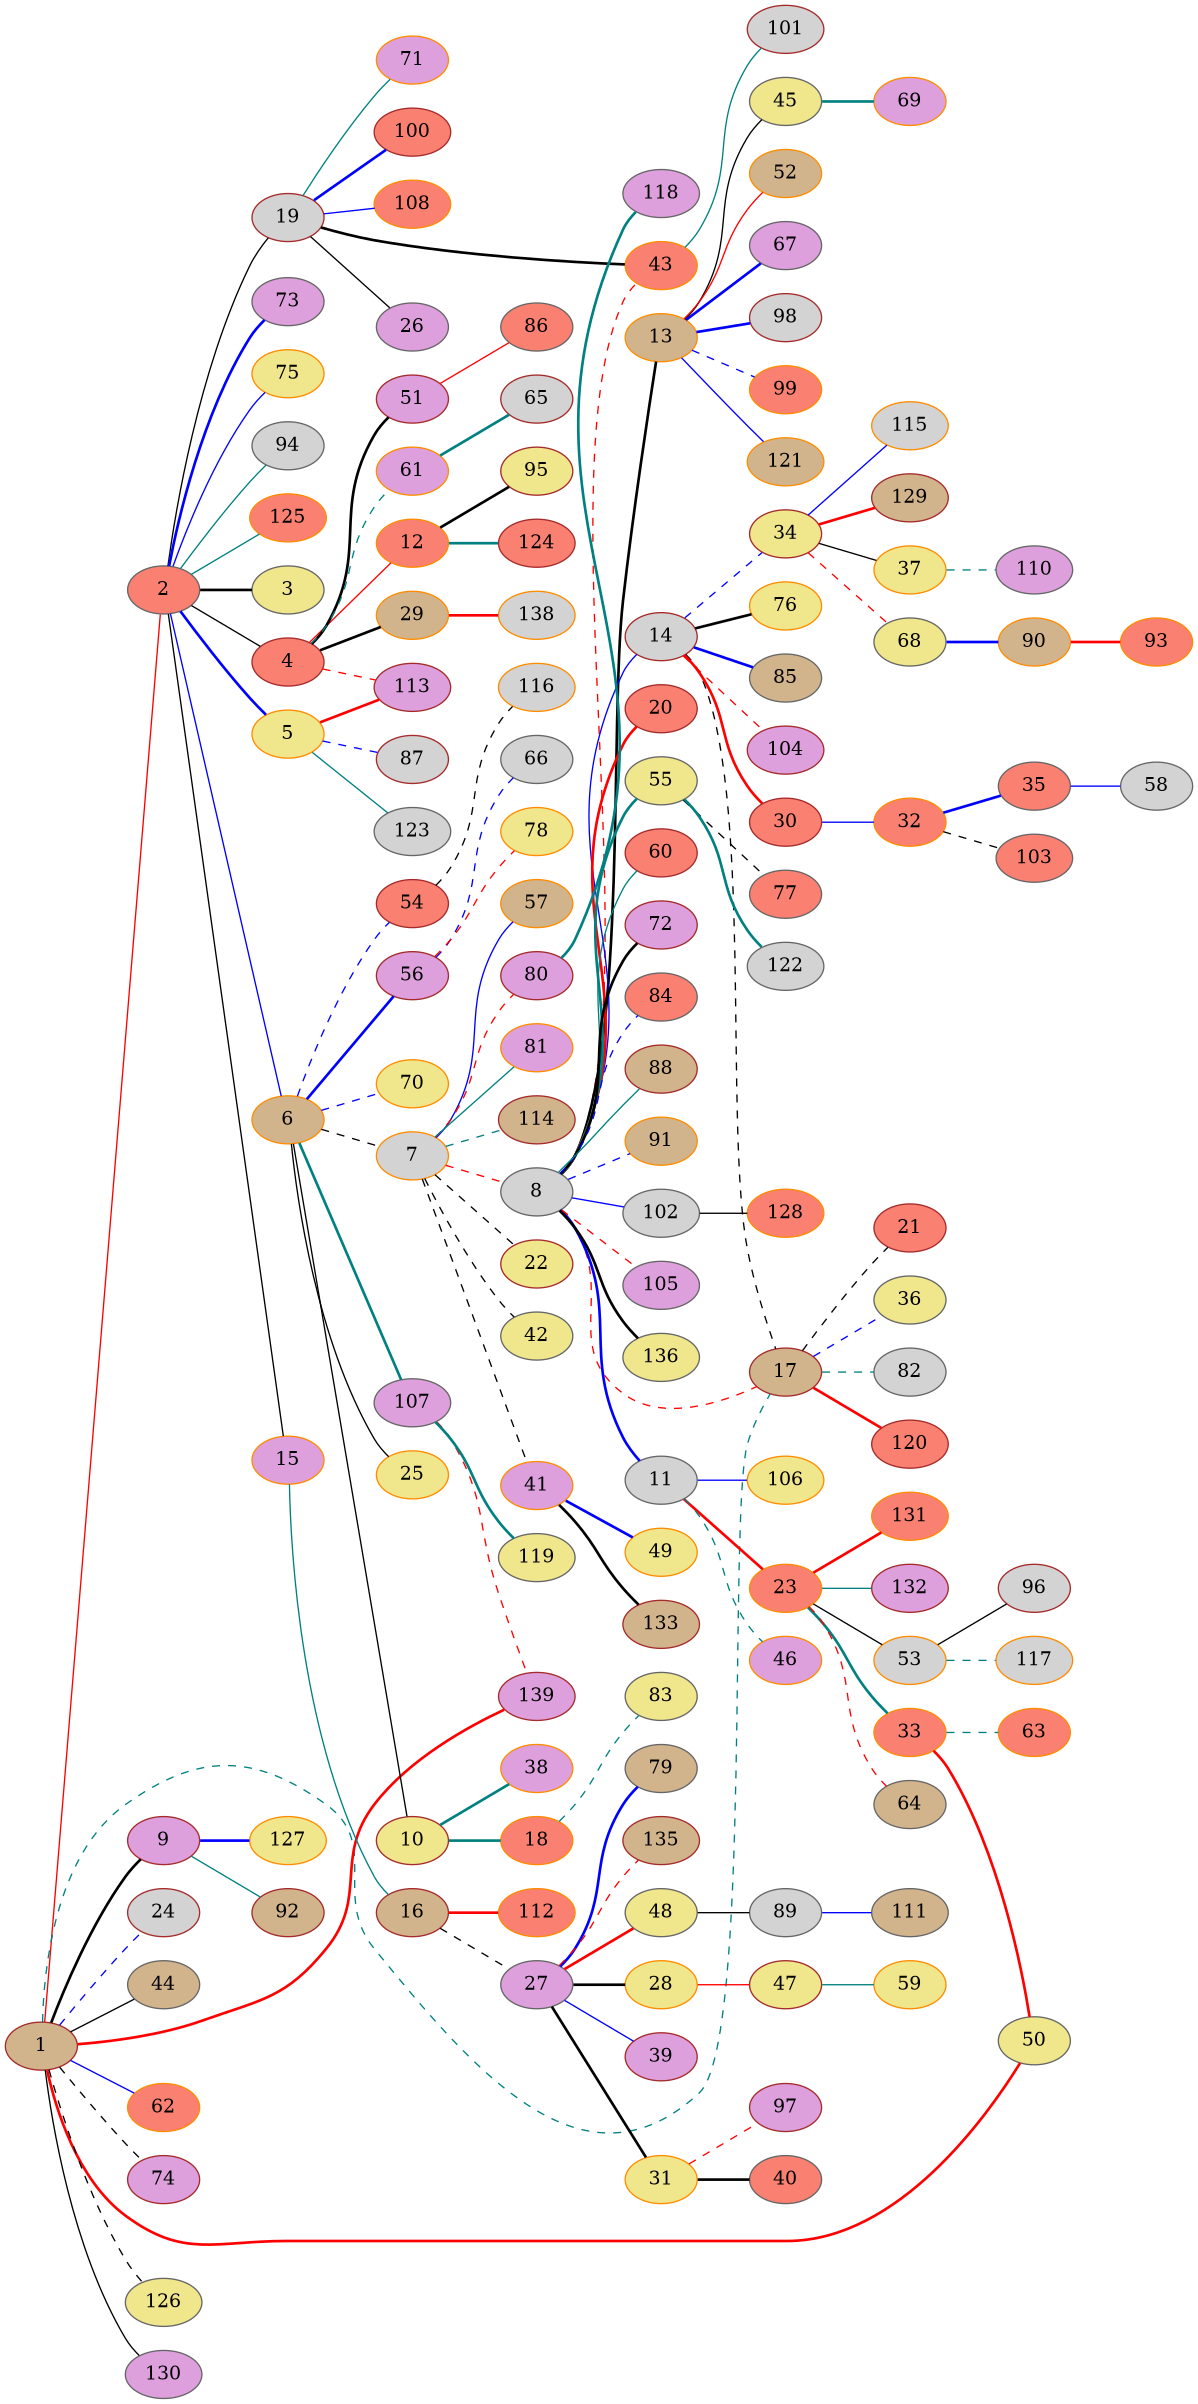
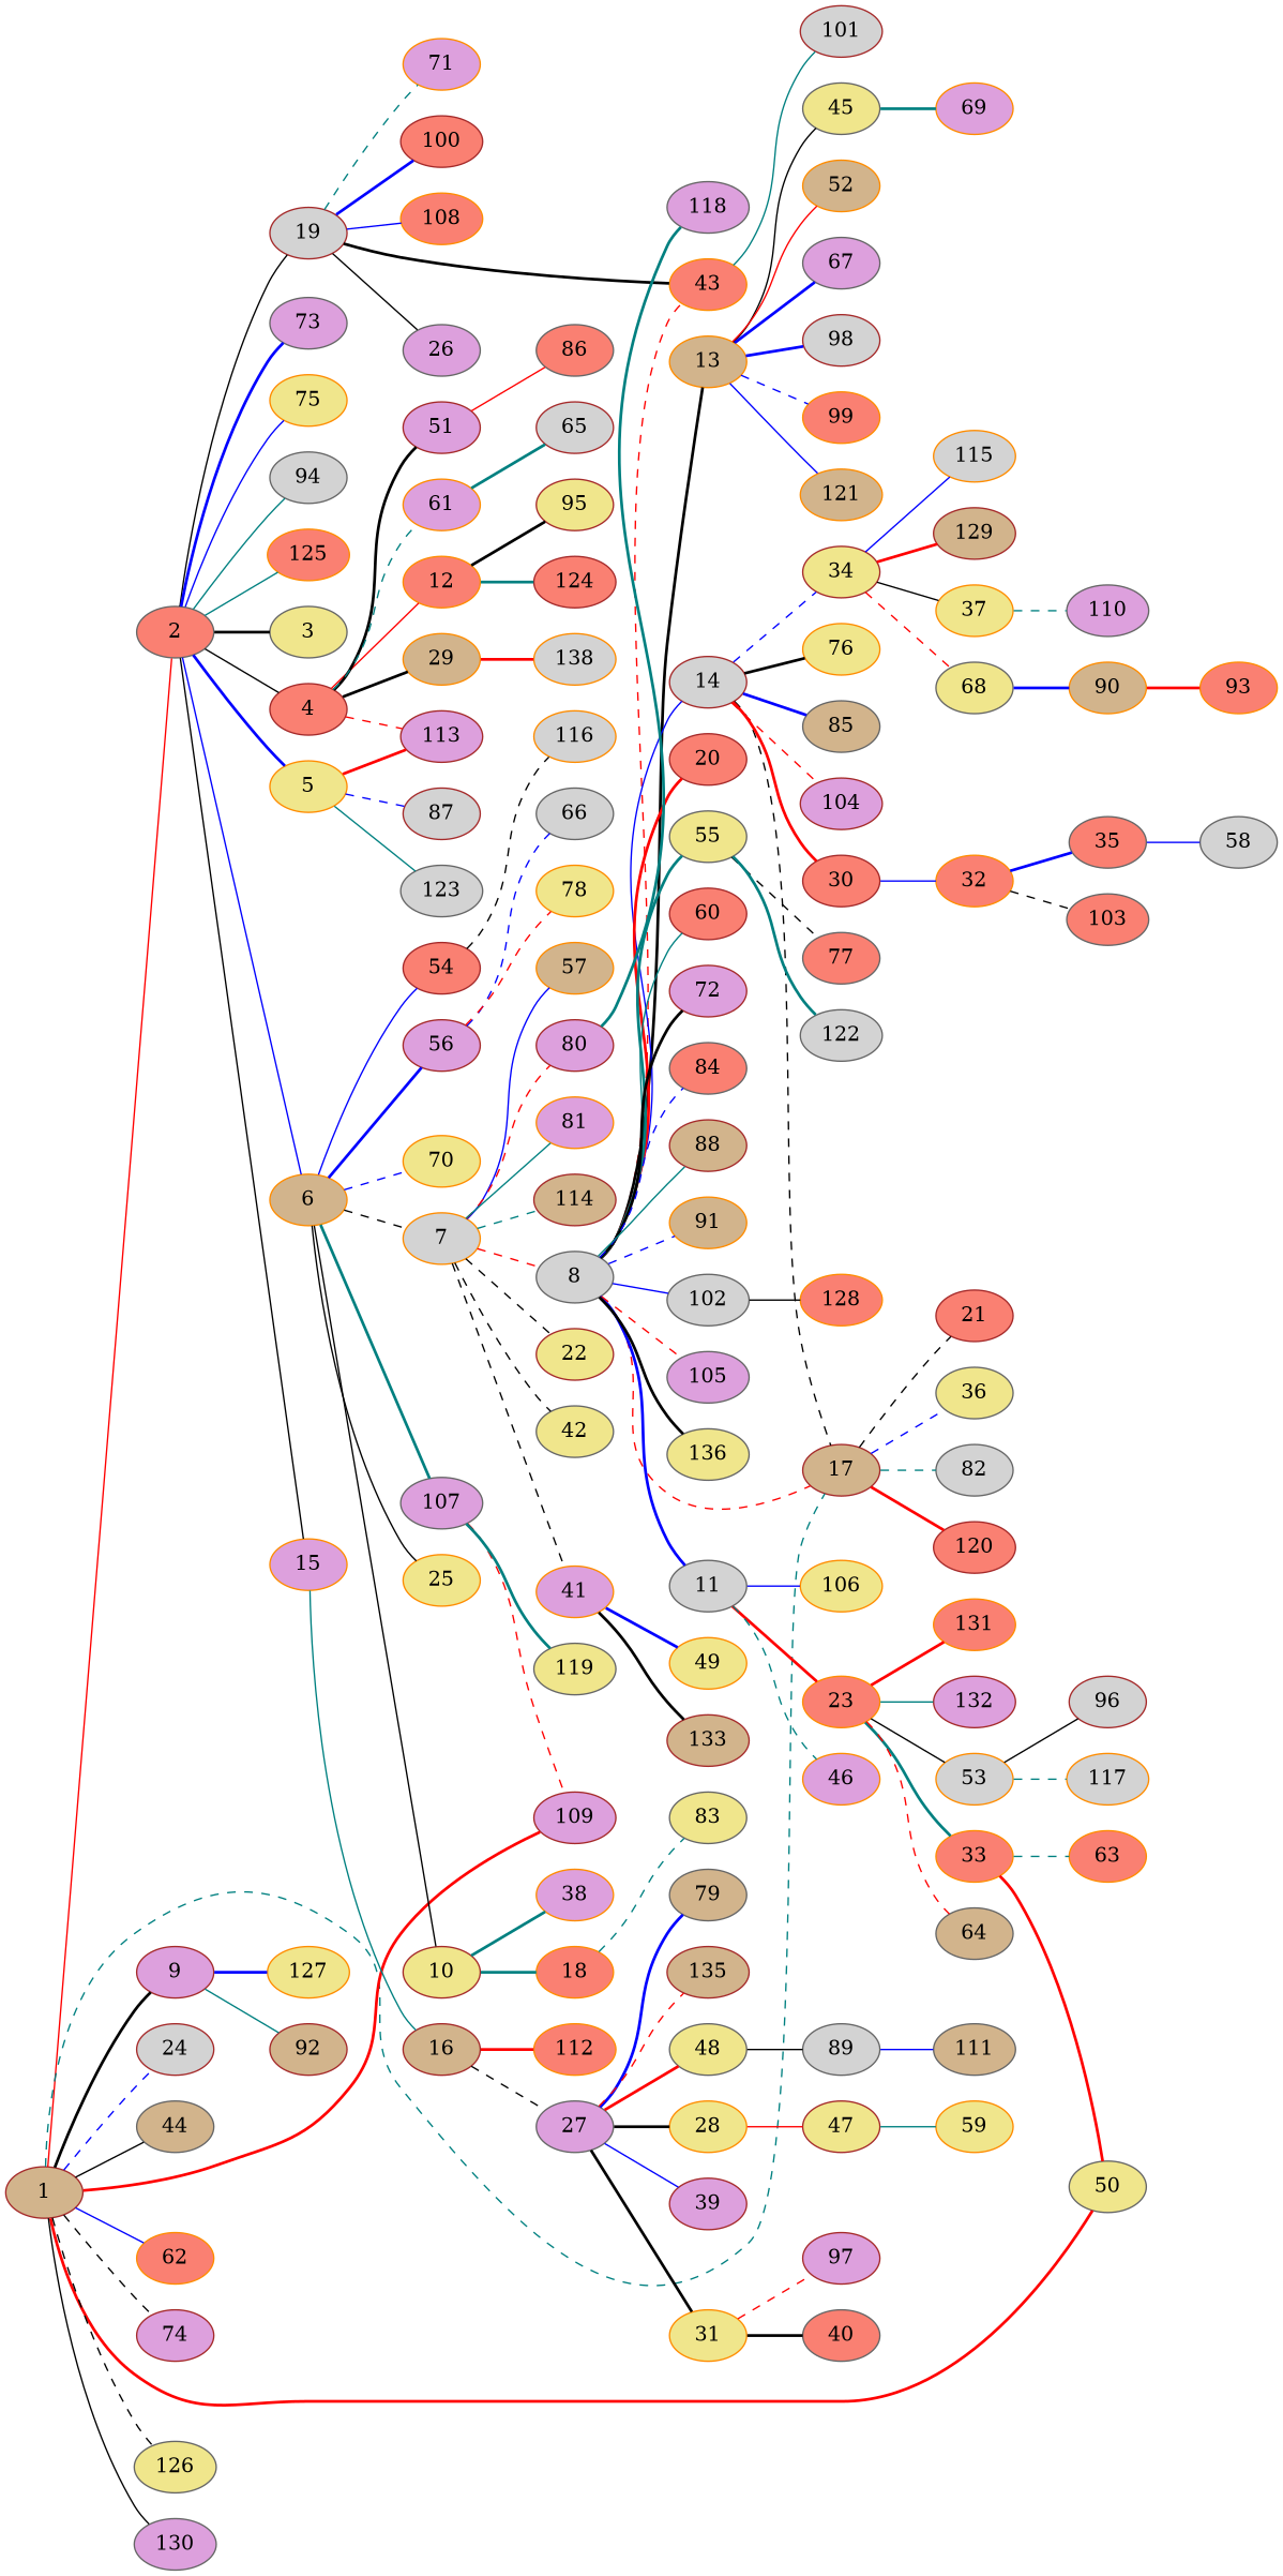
  graph {
    rankdir=LR
    node [color=darkorange fillcolor=salmon style=filled]
    edge [color=black style=bold]
    1 [color=brown fillcolor=tan]
    2 [color=gray40]
    9 [color=brown fillcolor=plum]
    17 [color=brown fillcolor=tan]
    24 [color=brown fillcolor=lightgrey]
    44 [color=gray40 fillcolor=tan]
    50 [color=gray40 fillcolor=khaki]
    62
    74 [color=brown fillcolor=plum]
-   109 [color=brown fillcolor=plum label=139]
+   109 [color=brown fillcolor=plum]
    126 [color=gray40 fillcolor=khaki]
    130 [color=gray40 fillcolor=plum]
    3 [color=gray40 fillcolor=khaki]
    4 [color=brown]
    5 [fillcolor=khaki]
    6 [fillcolor=tan]
    15 [fillcolor=plum]
    19 [color=brown fillcolor=lightgrey]
    73 [color=gray40 fillcolor=plum]
    75 [fillcolor=khaki]
    94 [color=gray40 fillcolor=lightgrey]
    125
    92 [color=brown fillcolor=tan]
    127 [fillcolor=khaki]
    21 [color=brown]
    36 [color=gray40 fillcolor=khaki]
    82 [color=gray40 fillcolor=lightgrey]
    120 [color=brown]
    12
    29 [fillcolor=tan]
    51 [color=brown fillcolor=plum]
    61 [fillcolor=plum]
    113 [color=brown fillcolor=plum]
    87 [color=brown fillcolor=lightgrey]
    123 [color=gray40 fillcolor=lightgrey]
    7 [fillcolor=lightgrey]
    10 [color=brown fillcolor=khaki]
    25 [fillcolor=khaki]
    54 [color=brown]
    56 [color=brown fillcolor=plum]
    70 [fillcolor=khaki]
    107 [color=gray40 fillcolor=plum]
    16 [color=brown fillcolor=tan]
    43
    26 [color=gray40 fillcolor=plum]
    71 [fillcolor=plum]
    100 [color=brown]
    108
    95 [color=brown fillcolor=khaki]
    124 [color=brown]
    n51 [fillcolor=lightgrey label=138]
    86 [color=gray40]
    65 [color=brown fillcolor=lightgrey]
    8 [color=gray40 fillcolor=lightgrey]
    22 [color=brown fillcolor=khaki]
    41 [fillcolor=plum]
    42 [color=gray40 fillcolor=khaki]
    57 [fillcolor=tan]
    80 [color=brown fillcolor=plum]
    81 [fillcolor=plum]
    114 [color=brown fillcolor=tan]
    18
    38 [fillcolor=plum]
    116 [fillcolor=lightgrey]
    66 [color=gray40 fillcolor=lightgrey]
    78 [fillcolor=khaki]
    119 [color=gray40 fillcolor=khaki]
    11 [color=gray40 fillcolor=lightgrey]
    13 [fillcolor=tan]
    14 [color=brown fillcolor=lightgrey]
    20 [color=brown]
    55 [color=gray40 fillcolor=khaki]
    60 [color=brown]
    72 [color=brown fillcolor=plum]
    84 [color=gray40]
    88 [color=brown fillcolor=tan]
    91 [fillcolor=tan]
    102 [color=gray40 fillcolor=lightgrey]
    105 [color=gray40 fillcolor=plum]
    136 [color=gray40 fillcolor=khaki]
    49 [fillcolor=khaki]
    133 [color=brown fillcolor=tan]
    118 [color=gray40 fillcolor=plum]
    23
    46 [fillcolor=plum]
    106 [fillcolor=khaki]
    45 [color=gray40 fillcolor=khaki]
    52 [fillcolor=tan]
    67 [color=gray40 fillcolor=plum]
    98 [color=brown fillcolor=lightgrey]
    99
    121 [fillcolor=tan]
    30 [color=brown]
    34 [color=brown fillcolor=khaki]
    76 [fillcolor=khaki]
    85 [color=gray40 fillcolor=tan]
    104 [color=brown fillcolor=plum]
    101 [color=brown fillcolor=lightgrey]
    77 [color=gray40]
    122 [color=gray40 fillcolor=lightgrey]
    128
    83 [color=gray40 fillcolor=khaki]
    33
    53 [fillcolor=lightgrey]
    64 [color=gray40 fillcolor=tan]
    131
    132 [color=brown fillcolor=plum]
    69 [fillcolor=plum]
    32
    37 [fillcolor=khaki]
    68 [color=gray40 fillcolor=khaki]
    115 [fillcolor=lightgrey]
    129 [color=brown fillcolor=tan]
    27 [color=gray40 fillcolor=plum]
    112
    28 [fillcolor=khaki]
    31 [fillcolor=khaki]
    39 [color=brown fillcolor=plum]
    48 [color=gray40 fillcolor=khaki]
    79 [color=gray40 fillcolor=tan]
    135 [color=brown fillcolor=tan]
    63
    96 [color=brown fillcolor=lightgrey]
    117 [fillcolor=lightgrey]
    47 [color=brown fillcolor=khaki]
    40 [color=gray40]
    97 [color=brown fillcolor=plum]
    89 [color=gray40 fillcolor=lightgrey]
    59 [fillcolor=khaki]
    35 [color=gray40]
    103 [color=gray40]
    58 [color=gray40 fillcolor=lightgrey]
    110 [color=gray40 fillcolor=plum]
    90 [fillcolor=tan]
    111 [color=gray40 fillcolor=tan]
    93
    1 -- 2 [color=red style=solid]
    1 -- 9
    1 -- 17 [color=teal style=dashed]
    1 -- 24 [color=blue style=dashed]
    1 -- 44 [style=solid]
    1 -- 50 [color=red]
    1 -- 62 [color=blue style=solid]
    1 -- 74 [style=dashed]
    1 -- 109 [color=red]
    1 -- 126 [style=dashed]
    1 -- 130 [style=solid]
    2 -- 3
    2 -- 4 [style=solid]
    2 -- 5 [color=blue]
    2 -- 6 [color=blue style=solid]
    2 -- 15 [style=solid]
    2 -- 19 [style=solid]
    2 -- 73 [color=blue]
    2 -- 75 [color=blue style=solid]
    2 -- 94 [color=teal style=solid]
    2 -- 125 [color=teal style=solid]
    9 -- 92 [color=teal style=solid]
    9 -- 127 [color=blue]
    17 -- 21 [style=dashed]
    17 -- 36 [color=blue style=dashed]
    17 -- 82 [color=teal style=dashed]
    17 -- 120 [color=red]
    4 -- 12 [color=red style=solid]
    4 -- 29
    4 -- 51
    4 -- 61 [color=teal style=dashed]
    4 -- 113 [color=red style=dashed]
    5 -- 113 [color=red]
    5 -- 87 [color=blue style=dashed]
    5 -- 123 [color=teal style=solid]
    6 -- 7 [style=dashed]
    6 -- 10 [style=solid]
    6 -- 25 [style=solid]
-   6 -- 54 [color=blue style=dashed]
+   6 -- 54 [color=blue style=solid]
    6 -- 56 [color=blue]
    6 -- 70 [color=blue style=dashed]
    6 -- 107 [color=teal]
    15 -- 16 [color=teal style=solid]
    19 -- 43
    19 -- 26 [style=solid]
-   19 -- 71 [color=teal style=solid]
+   19 -- 71 [color=teal style=dashed]
    19 -- 100 [color=blue]
    19 -- 108 [color=blue style=solid]
    12 -- 95
    12 -- 124 [color=teal]
    29 -- n51 [color=red]
    51 -- 86 [color=red style=solid]
    61 -- 65 [color=teal]
    7 -- 8 [color=red style=dashed]
    7 -- 22 [style=dashed]
    7 -- 41 [style=dashed]
    7 -- 42 [style=dashed]
    7 -- 57 [color=blue style=solid]
    7 -- 80 [color=red style=dashed]
    7 -- 81 [color=teal style=solid]
    7 -- 114 [color=teal style=dashed]
    10 -- 18 [color=teal]
    10 -- 38 [color=teal]
    54 -- 116 [style=dashed]
    56 -- 66 [color=blue style=dashed]
    56 -- 78 [color=red style=dashed]
    107 -- 109 [color=red style=dashed]
    107 -- 119 [color=teal]
    16 -- 27 [style=dashed]
    16 -- 112 [color=red]
    43 -- 101 [color=teal style=solid]
    8 -- 17 [color=red style=dashed]
    8 -- 43 [color=red style=dashed]
    8 -- 11 [color=blue]
    8 -- 13
    8 -- 14 [color=blue style=solid]
    8 -- 20 [color=red]
    8 -- 55 [color=teal]
    8 -- 60 [color=teal style=solid]
    8 -- 72
    8 -- 84 [color=blue style=dashed]
    8 -- 88 [color=teal style=solid]
    8 -- 91 [color=blue style=dashed]
    8 -- 102 [color=blue style=solid]
    8 -- 105 [color=red style=dashed]
    8 -- 136
    41 -- 49 [color=blue]
    41 -- 133
    80 -- 118 [color=teal]
    18 -- 83 [color=teal style=dashed]
    11 -- 23 [color=red]
    11 -- 46 [color=teal style=dashed]
    11 -- 106 [color=blue style=solid]
    13 -- 45 [style=solid]
    13 -- 52 [color=red style=solid]
    13 -- 67 [color=blue]
    13 -- 98 [color=blue]
    13 -- 99 [color=blue style=dashed]
    13 -- 121 [color=blue style=solid]
    14 -- 17 [style=dashed]
    14 -- 30 [color=red]
    14 -- 34 [color=blue style=dashed]
    14 -- 76
    14 -- 85 [color=blue]
    14 -- 104 [color=red style=dashed]
    55 -- 77 [style=dashed]
    55 -- 122 [color=teal]
    102 -- 128 [style=solid]
    23 -- 33 [color=teal]
    23 -- 53 [style=solid]
    23 -- 64 [color=red style=dashed]
    23 -- 131 [color=red]
    23 -- 132 [color=teal style=solid]
    45 -- 69 [color=teal]
    30 -- 32 [color=blue style=solid]
    34 -- 37 [style=solid]
    34 -- 68 [color=red style=dashed]
    34 -- 115 [color=blue style=solid]
    34 -- 129 [color=red]
    33 -- 50 [color=red]
    33 -- 63 [color=teal style=dashed]
    53 -- 96 [style=solid]
    53 -- 117 [color=teal style=dashed]
    32 -- 35 [color=blue]
    32 -- 103 [style=dashed]
    37 -- 110 [color=teal style=dashed]
    68 -- 90 [color=blue]
    27 -- 28
    27 -- 31
    27 -- 39 [color=blue style=solid]
    27 -- 48 [color=red]
    27 -- 79 [color=blue]
    27 -- 135 [color=red style=dashed]
    28 -- 47 [color=red style=solid]
    31 -- 40
    31 -- 97 [color=red style=dashed]
    48 -- 89 [style=solid]
    47 -- 59 [color=teal style=solid]
    89 -- 111 [color=blue style=solid]
    35 -- 58 [color=blue style=solid]
    90 -- 93 [color=red]
  }
